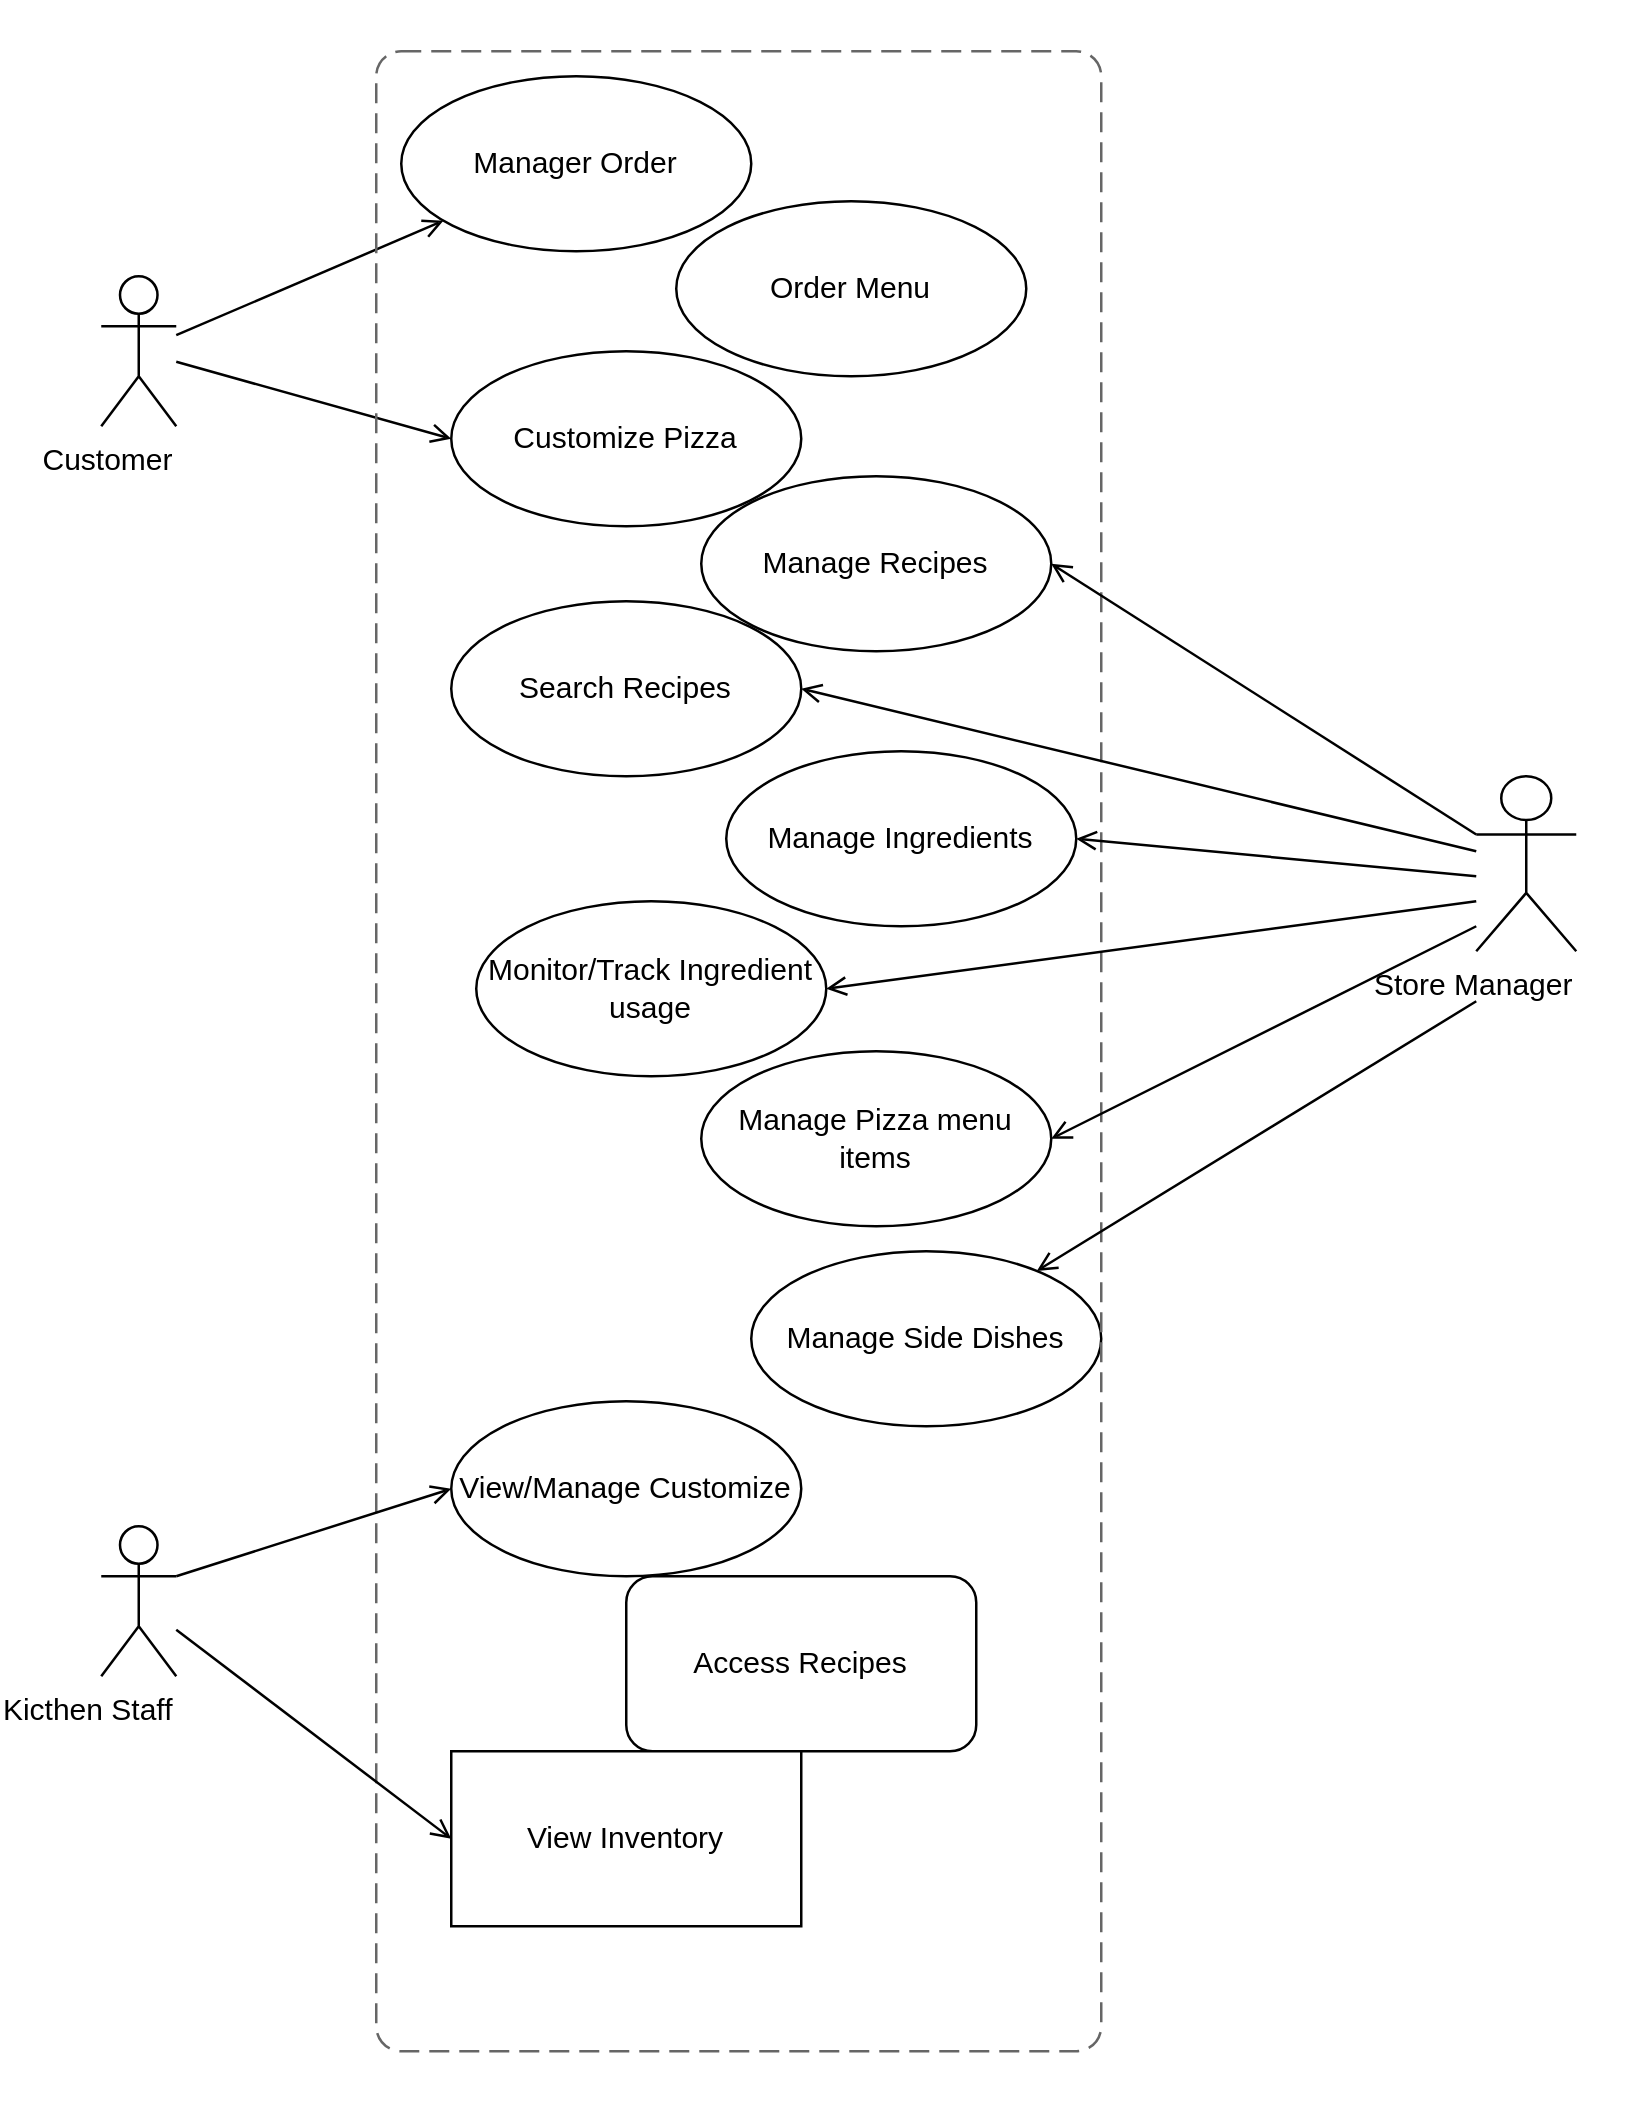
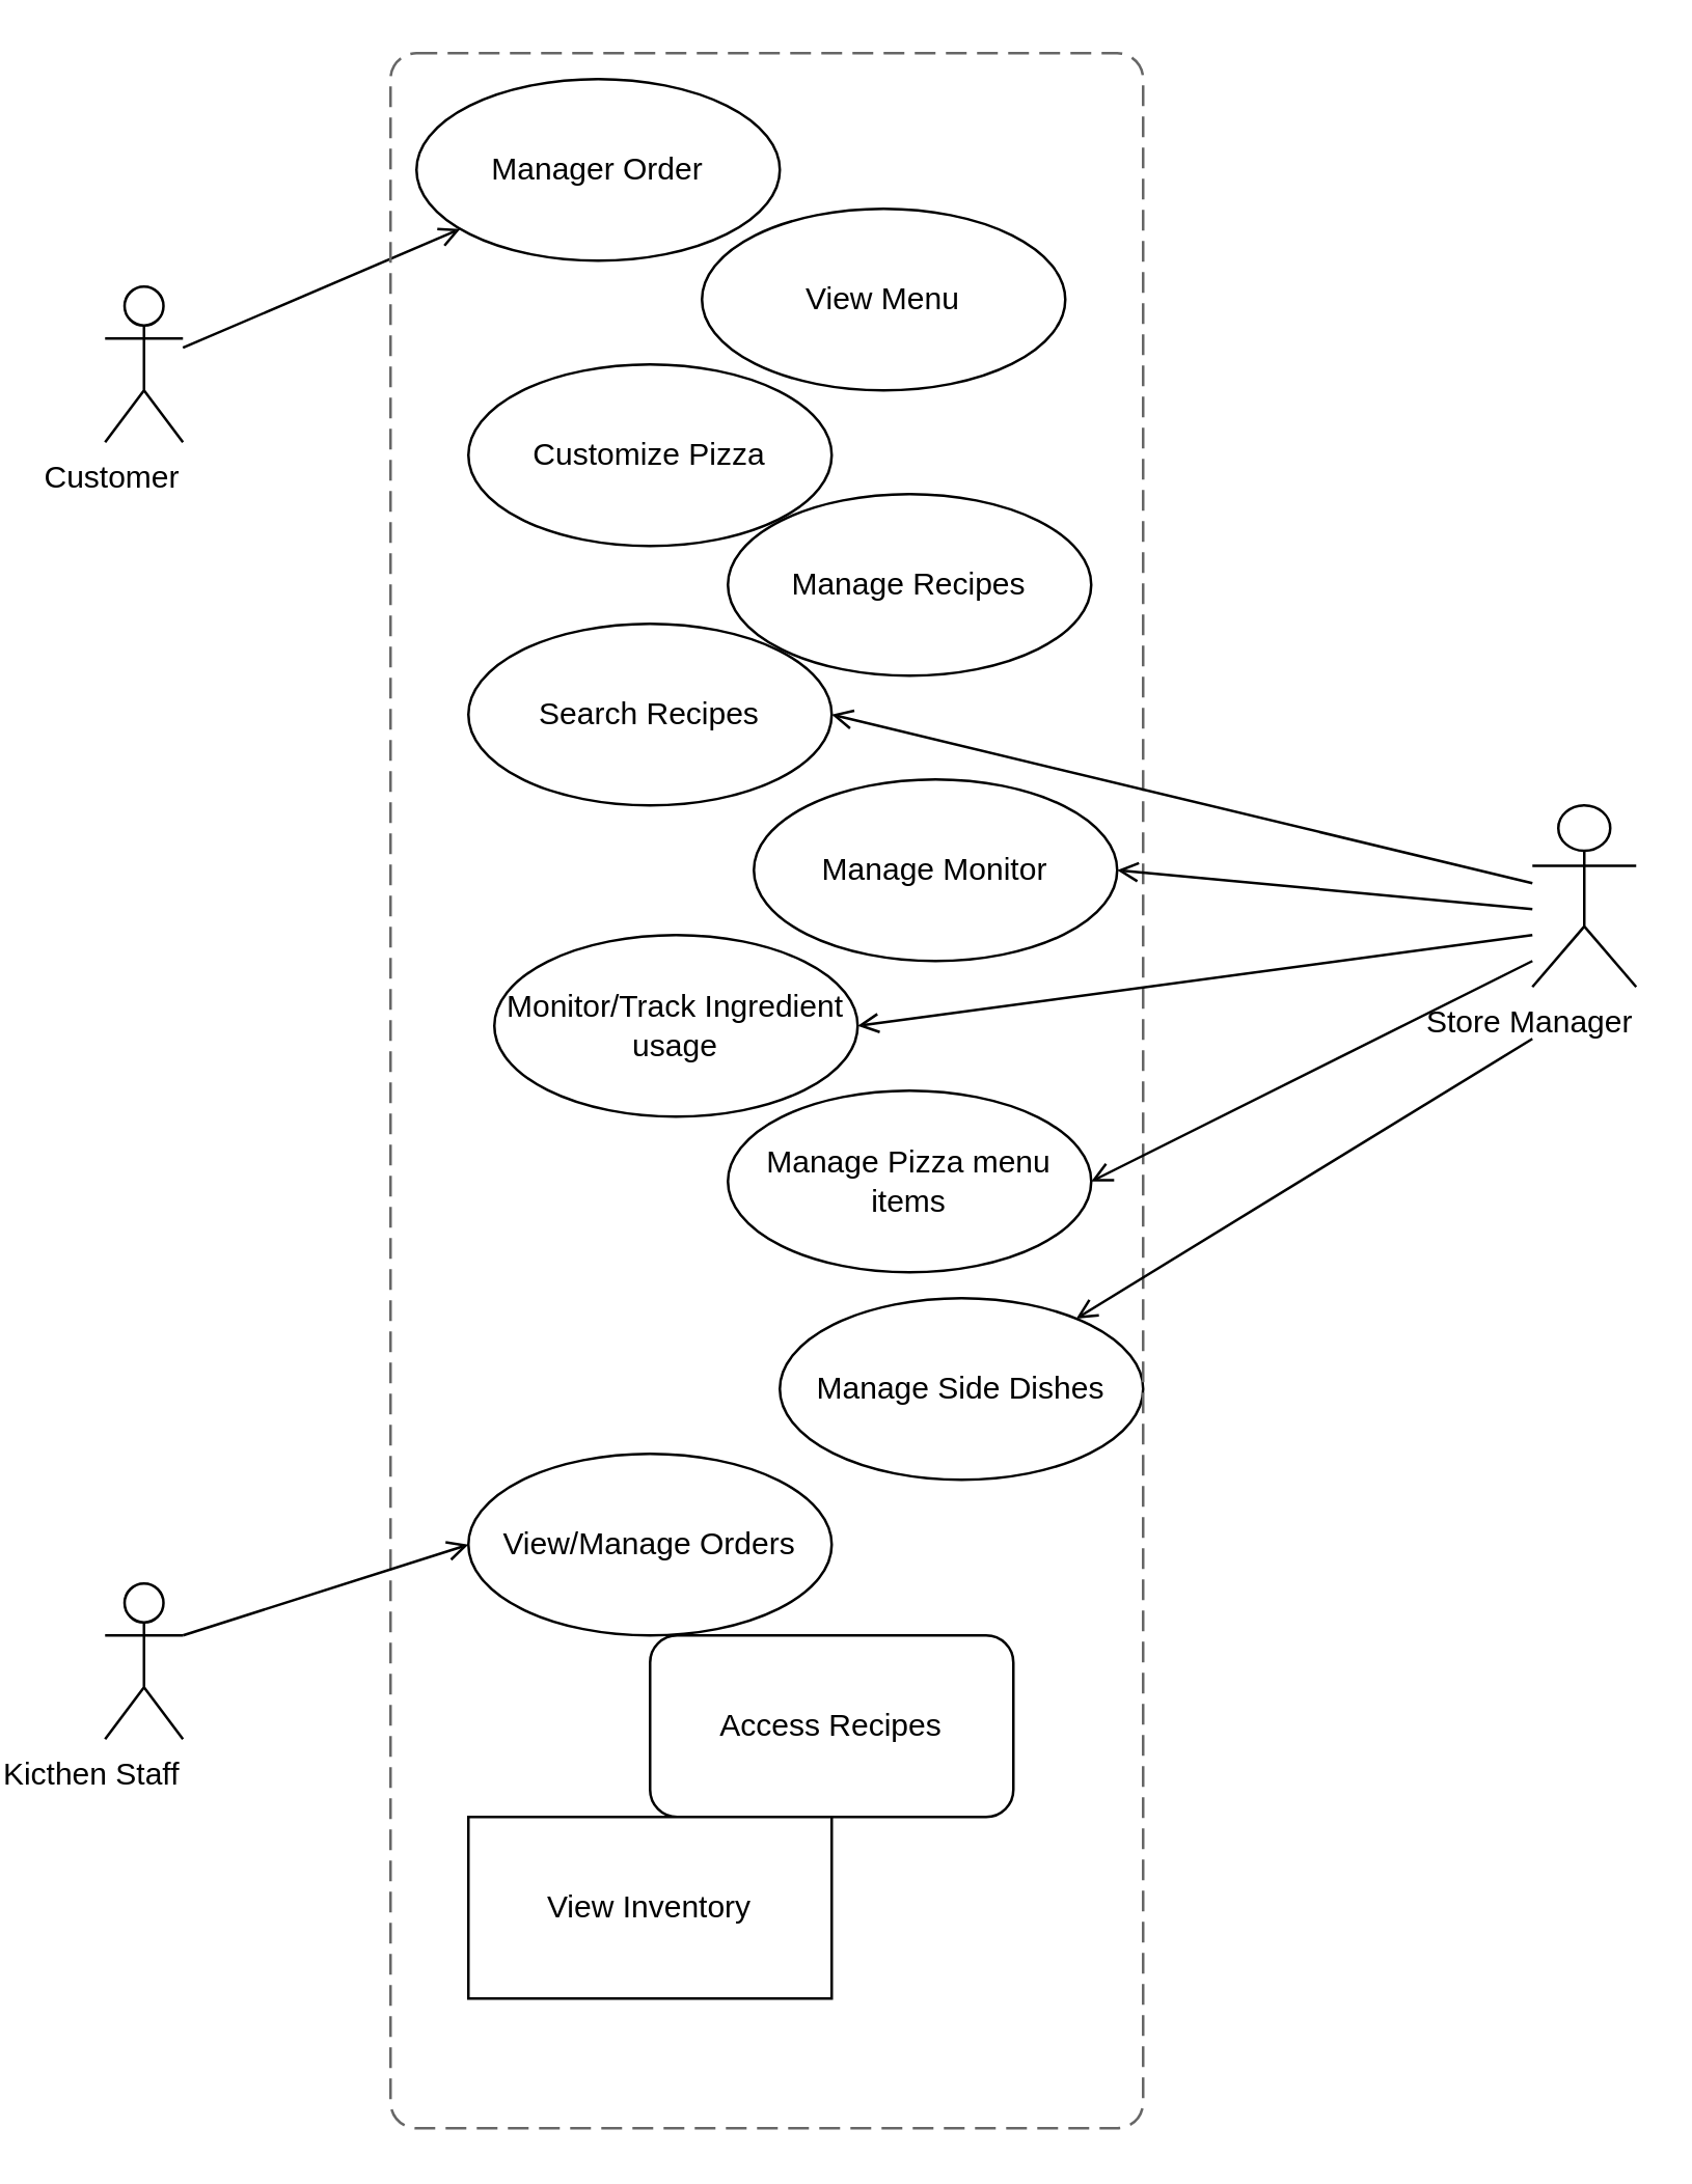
  <mxCell id="0" />
  <mxCell id="1" parent="0" />
  <mxCell id="2" value="Manager Order" style="ellipse;whiteSpace=wrap;html=1;" vertex="1" parent="1"><mxGeometry x="140" y="30" width="140" height="70" as="geometry" /></mxCell>
  <mxCell id="3" style="edgeStyle=none;html=1;endArrow=open;endFill=0;" edge="1" parent="1" source="5" target="2"><mxGeometry relative="1" as="geometry" /></mxCell>
- <mxCell id="4" style="edgeStyle=none;html=1;entryX=0;entryY=0.5;entryDx=0;entryDy=0;endArrow=open;endFill=0;" edge="1" parent="1" source="5" target="6"><mxGeometry relative="1" as="geometry" /></mxCell>
  <mxCell id="5" value="Customer" style="shape=umlActor;verticalLabelPosition=bottom;verticalAlign=top;html=1;align=right;" vertex="1" parent="1"><mxGeometry x="20" y="110" width="30" height="60" as="geometry" /></mxCell>
  <mxCell id="6" value="Customize Pizza" style="ellipse;whiteSpace=wrap;html=1;" vertex="1" parent="1"><mxGeometry x="160" y="140" width="140" height="70" as="geometry" /></mxCell>
  <mxCell id="7" value="Search Recipes" style="ellipse;whiteSpace=wrap;html=1;" vertex="1" parent="1"><mxGeometry x="160" y="240" width="140" height="70" as="geometry" /></mxCell>
  <mxCell id="8" value="Monitor/Track Ingredient usage" style="ellipse;whiteSpace=wrap;html=1;" vertex="1" parent="1"><mxGeometry x="170" y="360" width="140" height="70" as="geometry" /></mxCell>
  <mxCell id="9" value="Manage Pizza menu items" style="ellipse;whiteSpace=wrap;html=1;" vertex="1" parent="1"><mxGeometry x="260" y="420" width="140" height="70" as="geometry" /></mxCell>
  <mxCell id="10" value="Manage Side Dishes" style="ellipse;whiteSpace=wrap;html=1;" vertex="1" parent="1"><mxGeometry x="280" y="500" width="140" height="70" as="geometry" /></mxCell>
  <mxCell id="11" value="" style="rounded=1;fontSize=11;whiteSpace=wrap;html=1;dashed=1;arcSize=20;fillColor=none;strokeColor=#666666;fontColor=#333333;labelBackgroundColor=none;align=left;verticalAlign=bottom;labelBorderColor=none;spacingTop=0;spacing=10;dashPattern=8 4;metaEdit=1;rotatable=0;perimeter=rectanglePerimeter;noLabel=0;labelPadding=0;allowArrows=0;connectable=0;expand=0;recursiveResize=0;editable=1;pointerEvents=0;absoluteArcSize=1;points=[[0.25,0,0],[0.5,0,0],[0.75,0,0],[1,0.25,0],[1,0.5,0],[1,0.75,0],[0.75,1,0],[0.5,1,0],[0.25,1,0],[0,0.75,0],[0,0.5,0],[0,0.25,0]];" vertex="1" parent="1"><mxGeometry x="130" y="20" width="290" height="800" as="geometry" /></mxCell>
- <mxCell id="12" value="Order Menu" style="ellipse;whiteSpace=wrap;html=1;" vertex="1" parent="1"><mxGeometry x="250" y="80" width="140" height="70" as="geometry" /></mxCell>
+ <mxCell id="12" value="View Menu" style="ellipse;whiteSpace=wrap;html=1;" vertex="1" parent="1"><mxGeometry x="250" y="80" width="140" height="70" as="geometry" /></mxCell>
  <mxCell id="13" value="Manage Recipes" style="ellipse;whiteSpace=wrap;html=1;" vertex="1" parent="1"><mxGeometry x="260" y="190" width="140" height="70" as="geometry" /></mxCell>
- <mxCell id="14" value="Manage Ingredients" style="ellipse;whiteSpace=wrap;html=1;" vertex="1" parent="1"><mxGeometry x="270" y="300" width="140" height="70" as="geometry" /></mxCell>
+ <mxCell id="14" value="Manage Monitor" style="ellipse;whiteSpace=wrap;html=1;" vertex="1" parent="1"><mxGeometry x="270" y="300" width="140" height="70" as="geometry" /></mxCell>
  <mxCell id="15" value="Store Manager" style="shape=umlActor;verticalLabelPosition=bottom;verticalAlign=top;html=1;align=right;" vertex="1" parent="1"><mxGeometry x="570" y="310" width="40" height="70" as="geometry" /></mxCell>
- <mxCell id="16" style="edgeStyle=none;html=1;entryX=1;entryY=0.5;entryDx=0;entryDy=0;endArrow=open;endFill=0;exitX=0;exitY=0.333;exitDx=0;exitDy=0;exitPerimeter=0;" edge="1" parent="1" source="15" target="13"><mxGeometry relative="1" as="geometry"><mxPoint x="460" y="179" as="sourcePoint" /><mxPoint x="590" y="210" as="targetPoint" /></mxGeometry></mxCell>
  <mxCell id="17" style="edgeStyle=none;html=1;entryX=1;entryY=0.5;entryDx=0;entryDy=0;endArrow=open;endFill=0;" edge="1" parent="1" target="7"><mxGeometry relative="1" as="geometry"><mxPoint x="570" y="340" as="sourcePoint" /><mxPoint x="430" y="235" as="targetPoint" /></mxGeometry></mxCell>
  <mxCell id="18" style="edgeStyle=none;html=1;entryX=1;entryY=0.5;entryDx=0;entryDy=0;endArrow=open;endFill=0;" edge="1" parent="1" target="14"><mxGeometry relative="1" as="geometry"><mxPoint x="570" y="350" as="sourcePoint" /><mxPoint x="310" y="285" as="targetPoint" /></mxGeometry></mxCell>
  <mxCell id="19" style="edgeStyle=none;html=1;entryX=1;entryY=0.5;entryDx=0;entryDy=0;endArrow=open;endFill=0;" edge="1" parent="1" target="8"><mxGeometry relative="1" as="geometry"><mxPoint x="570" y="360" as="sourcePoint" /><mxPoint x="420" y="345" as="targetPoint" /></mxGeometry></mxCell>
  <mxCell id="20" style="edgeStyle=none;html=1;entryX=1;entryY=0.5;entryDx=0;entryDy=0;endArrow=open;endFill=0;" edge="1" parent="1" target="9"><mxGeometry relative="1" as="geometry"><mxPoint x="570" y="370" as="sourcePoint" /><mxPoint x="320" y="405" as="targetPoint" /></mxGeometry></mxCell>
  <mxCell id="21" style="edgeStyle=none;html=1;endArrow=open;endFill=0;" edge="1" parent="1" target="10"><mxGeometry relative="1" as="geometry"><mxPoint x="570" y="400" as="sourcePoint" /><mxPoint x="410" y="465" as="targetPoint" /></mxGeometry></mxCell>
  <mxCell id="22" value="Kicthen Staff" style="shape=umlActor;verticalLabelPosition=bottom;verticalAlign=top;html=1;align=right;" vertex="1" parent="1"><mxGeometry x="20" y="610" width="30" height="60" as="geometry" /></mxCell>
- <mxCell id="23" value="View/Manage Customize" style="ellipse;whiteSpace=wrap;html=1;" vertex="1" parent="1"><mxGeometry x="160" y="560" width="140" height="70" as="geometry" /></mxCell>
+ <mxCell id="23" value="View/Manage Orders" style="ellipse;whiteSpace=wrap;html=1;" vertex="1" parent="1"><mxGeometry x="160" y="560" width="140" height="70" as="geometry" /></mxCell>
  <mxCell id="24" value="Access Recipes" style="whiteSpace=wrap;html=1;rounded=1;" vertex="1" parent="1"><mxGeometry x="230" y="630" width="140" height="70" as="geometry" /></mxCell>
  <mxCell id="25" value="View Inventory" style="whiteSpace=wrap;html=1;rounded=0;" vertex="1" parent="1"><mxGeometry x="160" y="700" width="140" height="70" as="geometry" /></mxCell>
  <mxCell id="26" style="edgeStyle=none;html=1;endArrow=open;endFill=0;exitX=1;exitY=0.333;exitDx=0;exitDy=0;exitPerimeter=0;entryX=0;entryY=0.5;entryDx=0;entryDy=0;" edge="1" parent="1" source="22" target="23"><mxGeometry relative="1" as="geometry"><mxPoint x="580" y="410" as="sourcePoint" /><mxPoint x="404" y="518" as="targetPoint" /></mxGeometry></mxCell>
- <mxCell id="27" style="edgeStyle=none;html=1;endArrow=open;endFill=0;entryX=0;entryY=0.5;entryDx=0;entryDy=0;" edge="1" parent="1" source="22" target="25"><mxGeometry relative="1" as="geometry"><mxPoint x="40" y="670" as="sourcePoint" /><mxPoint x="240" y="675" as="targetPoint" /></mxGeometry></mxCell>
